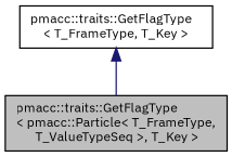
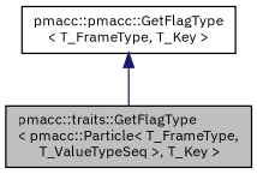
  digraph {
    fontname="IBM Plex Sans"
    node [color=black fontname="IBM Plex Sans" fontsize=10 shape=record style=filled]
    n1 [fillcolor=grey75 fontcolor=black height=0.2 label="pmacc::traits::GetFlagType\l\< pmacc::Particle\< T_FrameType,\l T_ValueTypeSeq \>, T_Key \>" width=0.4]
-   n2 [fillcolor=white height=0.2 label="pmacc::traits::GetFlagType\l\< T_FrameType, T_Key \>" width=0.4]
+   n2 [fillcolor=white height=0.2 label="pmacc::pmacc::GetFlagType\l\< T_FrameType, T_Key \>" width=0.4]
    n2 -> n1 [color=midnightblue dir=back fontname="IBM Plex Sans" fontsize=10 labelfontname=Helvetica labelfontsize=10 style=solid]
  }
